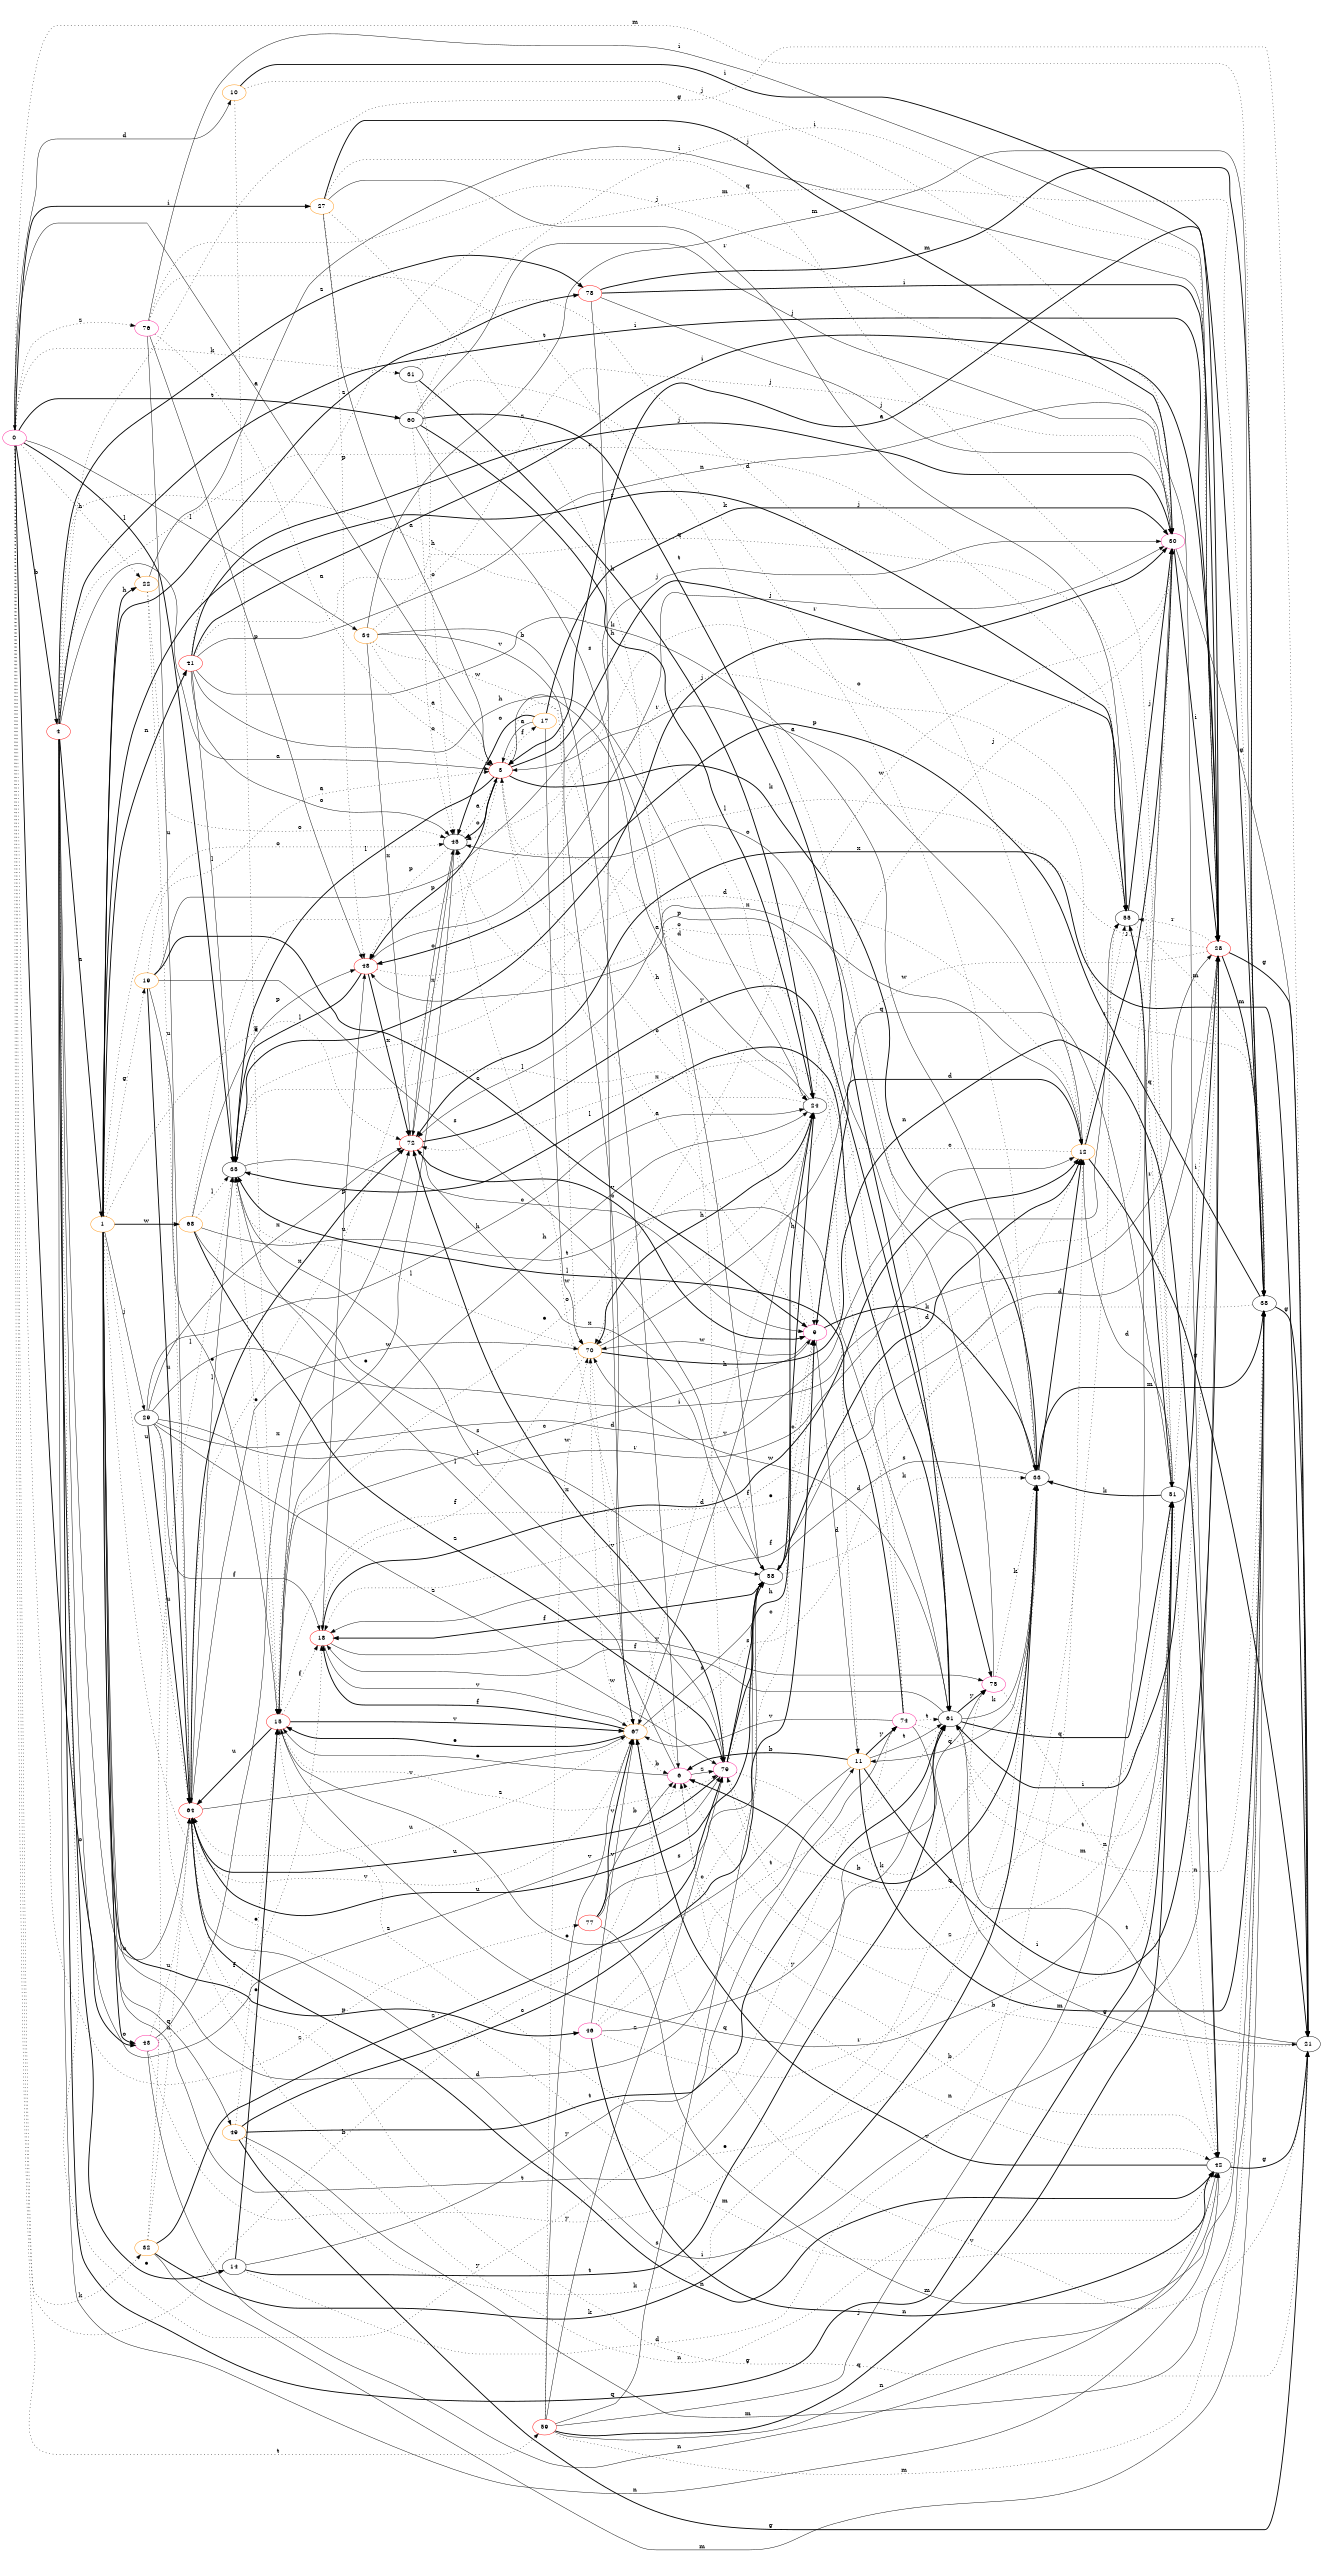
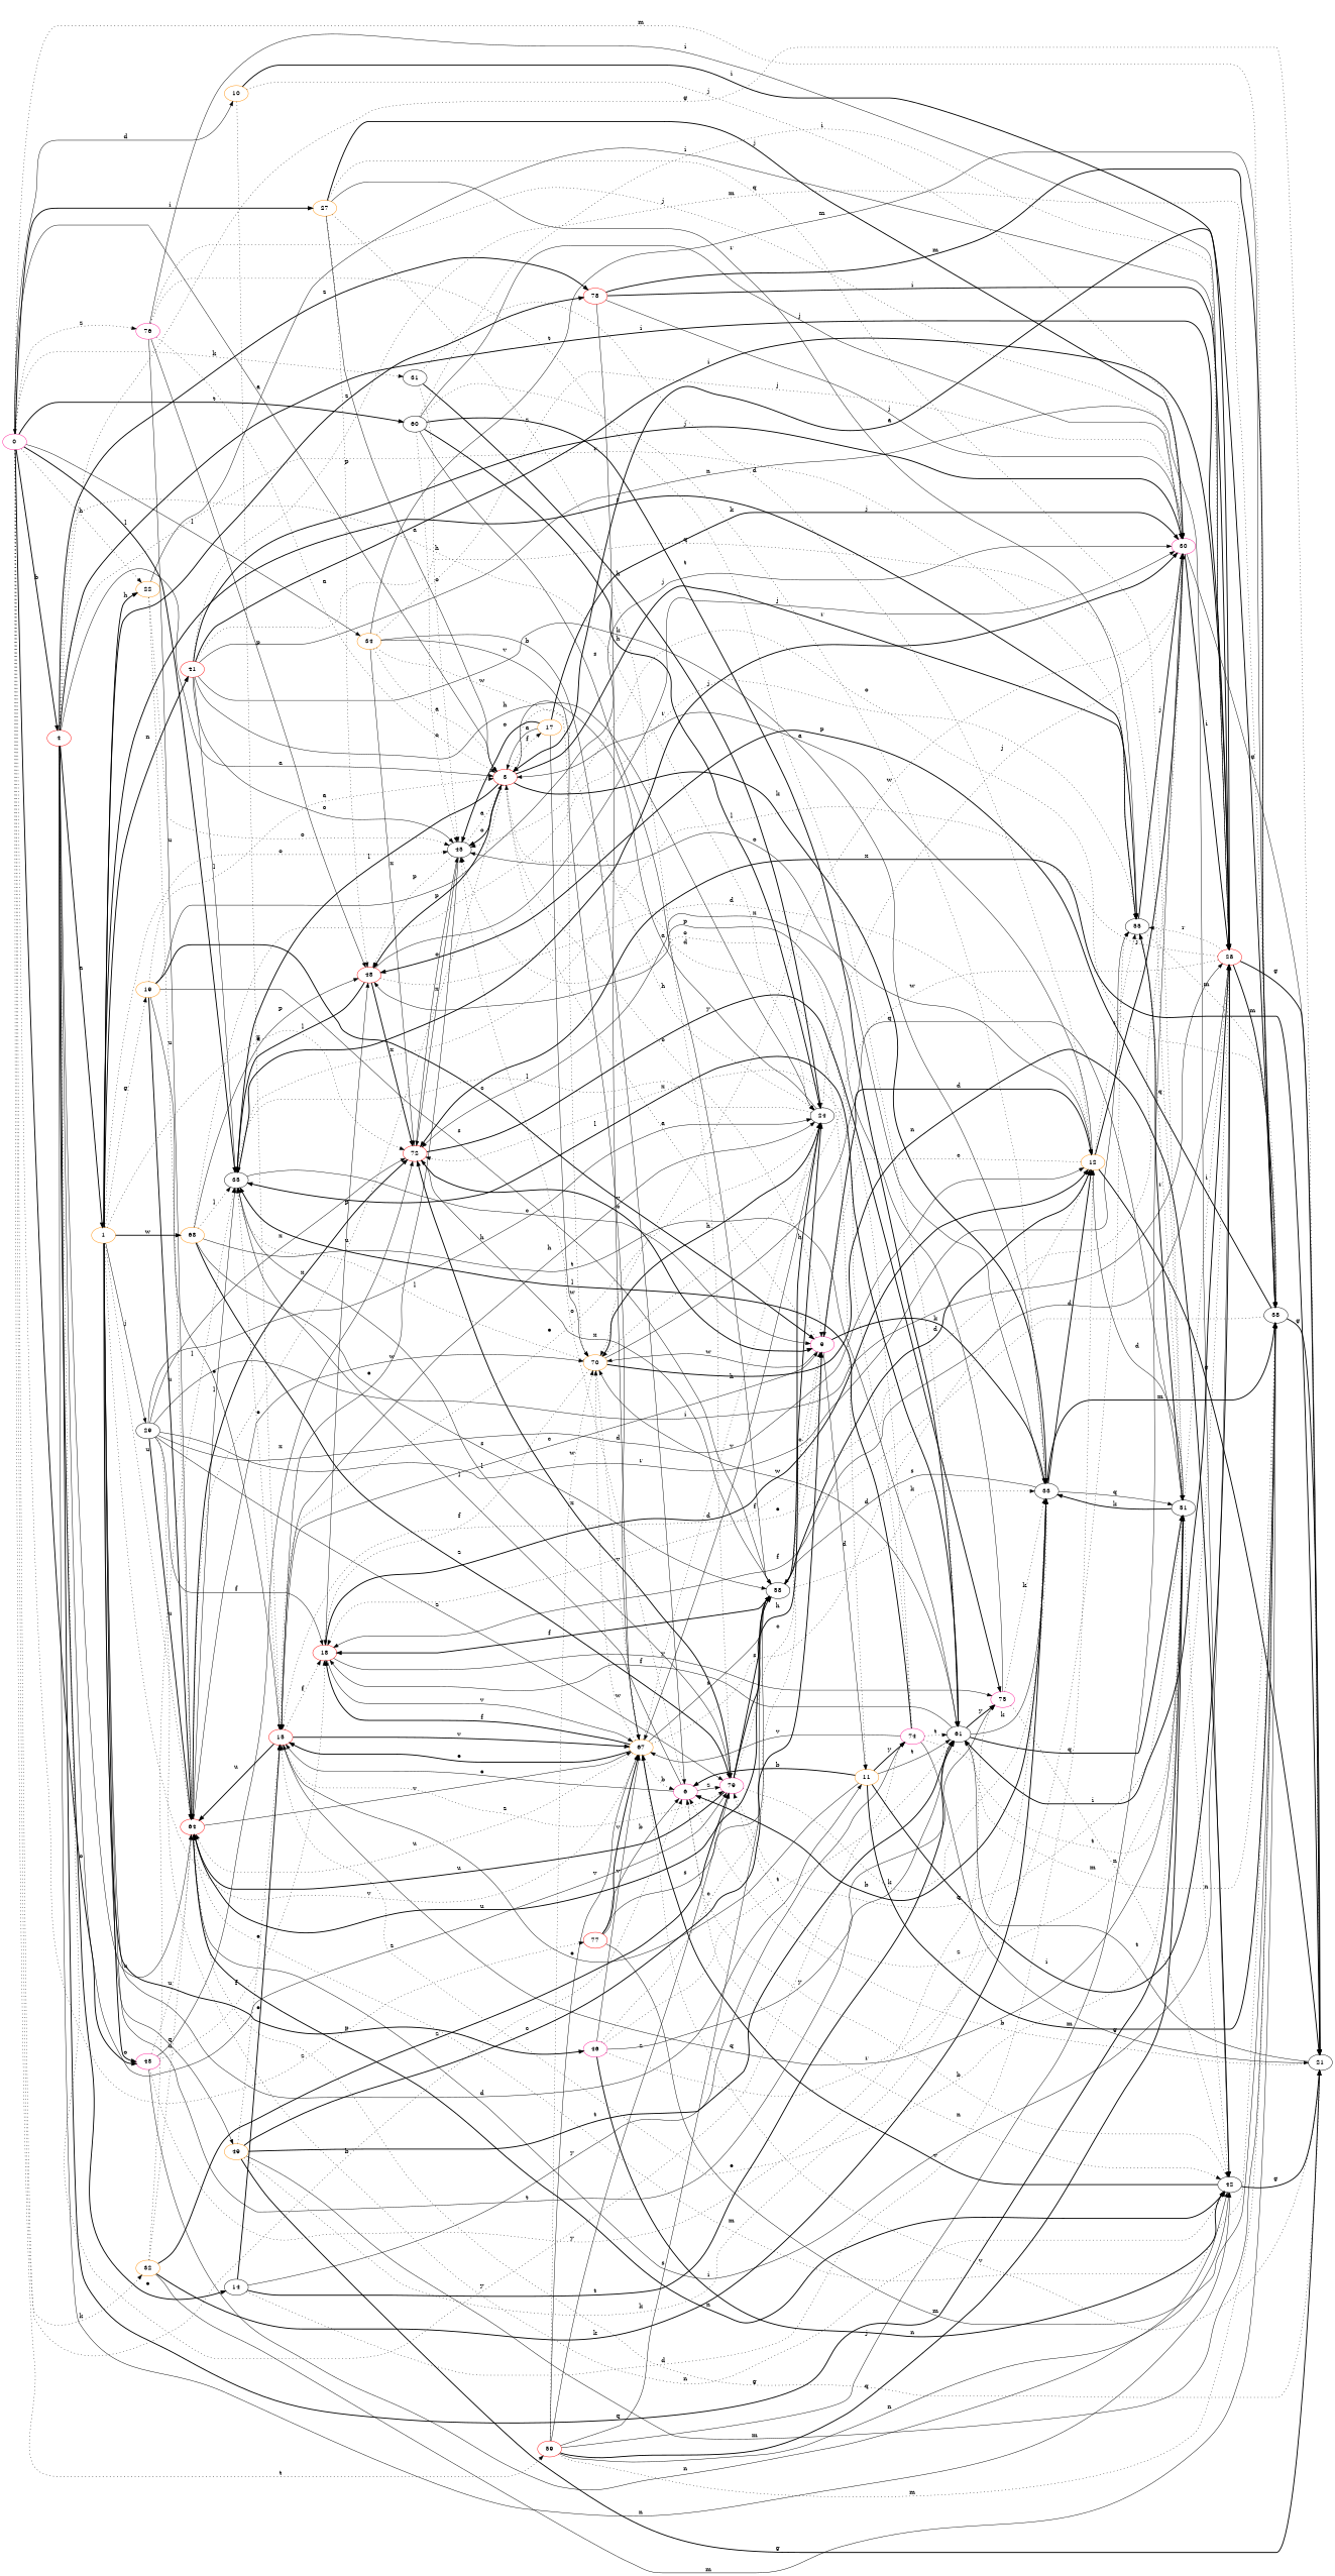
  strict digraph {
    rankdir=LR
    node [color=black]
    edge [style=dotted]
    0 [color=deeppink]
    4 [color=red]
    6 [color=deeppink]
    10 [color=darkorange]
    22 [color=darkorange]
    27 [color=darkorange]
    31
    32 [color=darkorange]
    34 [color=darkorange]
    35
    38
    43 [color=deeppink]
    59 [color=red]
    60
    76 [color=deeppink]
    77 [color=red]
    1 [color=darkorange]
    55
    64 [color=red]
    78 [color=red]
    3 [color=red]
    24
    14
    21
    28 [color=red]
    42
    51
    74 [color=deeppink]
    79 [color=deeppink]
    45
    15 [color=red]
    30 [color=deeppink]
    48 [color=red]
    12 [color=darkorange]
    33
    67 [color=darkorange]
    72 [color=red]
    70 [color=darkorange]
    9 [color=deeppink]
    18 [color=red]
    75 [color=deeppink]
    58
    61
    11 [color=darkorange]
    19 [color=darkorange]
    29
    41 [color=red]
    46 [color=deeppink]
    49 [color=darkorange]
    68 [color=darkorange]
    17 [color=darkorange]
    0 -> 4 [label=b style=bold]
    0 -> 6 [label=b]
    0 -> 10 [label=d style=solid]
    0 -> 22 [label=h]
    0 -> 27 [label=i style=bold]
    0 -> 31 [label=k]
    0 -> 32 [label=k]
    0 -> 34 [label=l style=solid]
    0 -> 35 [label=l style=bold]
    0 -> 38 [label=m]
    0 -> 43 [label=o style=bold]
    0 -> 59 [label=t]
    0 -> 60 [label=t style=bold]
    0 -> 76 [label=z]
    0 -> 77 [label=z]
    4 -> 1 [label=a style=bold]
    4 -> 55 [label=r]
    4 -> 64 [label=u style=solid]
    4 -> 78 [label=z style=bold]
    4 -> 3 [label=a style=solid]
    4 -> 24 [label=h]
    4 -> 14 [label=e style=bold]
    4 -> 21 [label=g]
    4 -> 28 [label=i style=bold]
    4 -> 42 [label=n style=solid]
    4 -> 51 [label=q style=bold]
    4 -> 74 [label=y]
    4 -> 79 [label=z style=solid]
    6 -> 35 [label=l style=solid]
    6 -> 42 [label=n]
    6 -> 79 [label=z style=solid]
    6 -> 45 [label=o]
    6 -> 15 [label=e style=solid]
    10 -> 28 [label=i style=bold]
    10 -> 15 [label=e]
    10 -> 30 [label=j]
    22 -> 64 [label=u]
    22 -> 28 [label=i style=solid]
    22 -> 45 [label=o]
    27 -> 55 [label=r style=solid]
    27 -> 3 [label=a style=solid]
    27 -> 51 [label=q]
    27 -> 79 [label=z]
    27 -> 30 [label=j style=bold]
    27 -> 48 [label=p]
    31 -> 24 [label=h style=bold]
    31 -> 45 [label=o]
    31 -> 12 [label=d]
    32 -> 35 [label=l]
    32 -> 38 [label=m style=solid]
    32 -> 64 [label=u]
    32 -> 79 [label=z style=bold]
    32 -> 33 [label=k style=bold]
    34 -> 6 [label=b style=solid]
    34 -> 38 [label=m style=solid]
    34 -> 3 [label=a]
    34 -> 30 [label=j]
    34 -> 67 [label=v style=solid]
    34 -> 72 [label=x style=solid]
    34 -> 70 [label=w]
    35 -> 15 [label=e]
    35 -> 30 [label=j style=bold]
    35 -> 9 [label=c style=solid]
    38 -> 3 [label=a style=bold]
    38 -> 21 [label=g style=bold]
    38 -> 45 [label=o]
    38 -> 15 [label=e]
    38 -> 48 [label=p style=bold]
    43 -> 64 [label=u]
    43 -> 42 [label=n style=solid]
    43 -> 72 [label=x style=solid]
    43 -> 18 [label=f]
    43 -> 75 [label=y]
    59 -> 38 [label=m]
    59 -> 42 [label=n style=solid]
    59 -> 51 [label=q style=bold]
    59 -> 79 [label=z style=solid]
    59 -> 30 [label=j style=solid]
    59 -> 67 [label=v style=solid]
    59 -> 70 [label=w]
    59 -> 58 [label=s style=solid]
    60 -> 24 [label=h style=bold]
    60 -> 28 [label=i]
    60 -> 45 [label=o]
    60 -> 30 [label=j style=solid]
    60 -> 33 [label=k]
    60 -> 58 [label=s style=solid]
    60 -> 61 [label=t style=bold]
    76 -> 64 [label=u style=solid]
    76 -> 3 [label=a]
    76 -> 28 [label=i style=solid]
    76 -> 30 [label=j]
    76 -> 48 [label=p style=solid]
    76 -> 61 [label=t]
    77 -> 6 [label=b style=solid]
    77 -> 38 [label=m style=solid]
    77 -> 67 [label=v style=bold]
    77 -> 58 [label=s style=solid]
    1 -> 22 [label=h style=bold]
    1 -> 43 [label=o style=bold]
    1 -> 55 [label=r style=bold]
    1 -> 64 [label=u]
    1 -> 78 [label=z style=bold]
    1 -> 45 [label=o]
    1 -> 67 [label=v]
    1 -> 72 [label=x]
    1 -> 61 [label=t style=solid]
    1 -> 11 [label=d style=solid]
    1 -> 19 [label=g]
    1 -> 29 [label=j style=solid]
    1 -> 41 [label=n style=bold]
    1 -> 46 [label=p style=bold]
    1 -> 49 [label=q style=solid]
    1 -> 68 [label=w style=bold]
    55 -> 38 [label=m]
    55 -> 51 [label=q]
    55 -> 30 [label=j style=bold]
    64 -> 35 [label=l style=solid]
    64 -> 38 [label=m]
    64 -> 21 [label=g]
    64 -> 28 [label=i style=solid]
    64 -> 42 [label=n style=bold]
    64 -> 67 [label=v style=solid]
    64 -> 72 [label=x style=bold]
    64 -> 70 [label=w style=solid]
    78 -> 38 [label=m style=bold]
    78 -> 28 [label=i style=bold]
    78 -> 30 [label=j style=solid]
    78 -> 67 [label=v style=solid]
    3 -> 0 [label=a style=solid]
    3 -> 35 [label=l style=bold]
    3 -> 55 [label=r style=bold]
    3 -> 64 [label=u]
    3 -> 24 [label=h]
    3 -> 45 [label=o style=bold]
    3 -> 48 [label=p style=bold]
    3 -> 33 [label=k style=bold]
    3 -> 9 [label=c]
    3 -> 11 [label=d]
    3 -> 17 [label=f]
    24 -> 35 [label=l]
    24 -> 3 [label=a style=solid]
    24 -> 15 [label=e]
    24 -> 30 [label=j]
    24 -> 67 [label=v style=solid]
    14 -> 74 [label=y style=solid]
    14 -> 15 [label=e style=bold]
    14 -> 12 [label=d]
    14 -> 61 [label=t style=bold]
    21 -> 6 [label=b]
    21 -> 67 [label=v]
    21 -> 72 [label=x style=bold]
    21 -> 61 [label=t style=solid]
    28 -> 35 [label=l]
    28 -> 38 [label=m style=bold]
    28 -> 55 [label=r]
    28 -> 21 [label=g style=bold]
    28 -> 70 [label=w]
    28 -> 18 [label=f style=solid]
    28 -> 61 [label=t]
    42 -> 6 [label=b]
    42 -> 21 [label=g style=bold]
    42 -> 67 [label=v style=bold]
    51 -> 55 [label=r style=bold]
    51 -> 28 [label=i]
    51 -> 42 [label=n]
    51 -> 79 [label=z]
    51 -> 15 [label=e]
    51 -> 12 [label=d style=solid]
    51 -> 33 [label=k style=bold]
    74 -> 35 [label=l style=bold]
    74 -> 38 [label=m]
    74 -> 21 [label=g style=solid]
    74 -> 45 [label=o]
    74 -> 67 [label=v style=solid]
    74 -> 72 [label=x]
    74 -> 61 [label=t]
    79 -> 35 [label=l style=solid]
    79 -> 64 [label=u style=bold]
    79 -> 24 [label=h style=bold]
    79 -> 51 [label=q]
    79 -> 33 [label=k]
    79 -> 72 [label=x style=bold]
    79 -> 9 [label=c]
    79 -> 58 [label=s style=bold]
    45 -> 3 [label=a]
    45 -> 15 [label=e style=solid]
    45 -> 48 [label=p]
    45 -> 72 [label=x style=solid]
    15 -> 64 [label=u style=bold]
    15 -> 24 [label=h style=solid]
    15 -> 51 [label=q style=solid]
    15 -> 79 [label=z]
    15 -> 67 [label=v style=bold]
    15 -> 9 [label=c style=solid]
    15 -> 18 [label=f]
    30 -> 21 [label=g style=solid]
    30 -> 28 [label=i style=bold]
    30 -> 70 [label=w]
    30 -> 18 [label=f]
    48 -> 35 [label=l style=bold]
    48 -> 30 [label=j style=solid]
    48 -> 12 [label=d]
    48 -> 72 [label=x style=bold]
    12 -> 55 [label=r]
    12 -> 3 [label=a style=solid]
    12 -> 21 [label=g style=bold]
    12 -> 30 [label=j style=bold]
    12 -> 72 [label=x style=solid]
    12 -> 9 [label=c]
    33 -> 6 [label=b style=bold]
    33 -> 38 [label=m style=bold]
-   33 -> 11 [label=q style=solid]
+   33 -> 51 [label=q style=solid]
    33 -> 45 [label=o style=solid]
    33 -> 12 [label=d style=bold]
    33 -> 58 [label=s style=solid]
    67 -> 6 [label=b]
    67 -> 64 [label=u]
    67 -> 24 [label=h]
    67 -> 15 [label=e style=bold]
    67 -> 12 [label=d]
    67 -> 70 [label=w]
    67 -> 18 [label=f style=bold]
    67 -> 58 [label=s style=solid]
    72 -> 45 [label=o style=solid]
    72 -> 9 [label=c style=bold]
    72 -> 75 [label=y style=bold]
    70 -> 35 [label=l]
    70 -> 24 [label=h style=bold]
    70 -> 42 [label=n style=bold]
    70 -> 51 [label=q style=solid]
    70 -> 67 [label=v]
    70 -> 18 [label=f]
    9 -> 3 [label=a]
    9 -> 12 [label=d style=bold]
    9 -> 33 [label=k style=bold]
    9 -> 70 [label=w style=solid]
    9 -> 11 [label=d style=solid]
    18 -> 48 [label=p style=solid]
    18 -> 12 [label=d style=bold]
    18 -> 67 [label=v style=solid]
    18 -> 75 [label=y style=solid]
    75 -> 42 [label=n]
    75 -> 48 [label=p style=solid]
    75 -> 33 [label=k]
    58 -> 64 [label=u style=bold]
    58 -> 24 [label=h style=bold]
    58 -> 12 [label=d style=bold]
    58 -> 33 [label=k]
    58 -> 72 [label=x style=solid]
    58 -> 9 [label=c]
    58 -> 18 [label=f style=bold]
    61 -> 35 [label=l style=bold]
    61 -> 28 [label=i style=bold]
    61 -> 51 [label=q style=bold]
    61 -> 33 [label=k style=solid]
    61 -> 70 [label=w style=solid]
    61 -> 18 [label=f style=solid]
    61 -> 75 [label=y style=bold]
    11 -> 6 [label=b style=bold]
    11 -> 38 [label=m style=bold]
    11 -> 28 [label=i style=bold]
    11 -> 74 [label=y style=bold]
    11 -> 15 [label=e style=solid]
    11 -> 61 [label=t style=solid]
    19 -> 64 [label=u style=bold]
    19 -> 3 [label=a]
    19 -> 15 [label=e style=solid]
    19 -> 30 [label=j style=solid]
    19 -> 9 [label=c style=bold]
    19 -> 58 [label=s style=solid]
    29 -> 55 [label=r style=solid]
    29 -> 64 [label=u style=bold]
    29 -> 24 [label=h style=solid]
    29 -> 28 [label=i style=solid]
    29 -> 42 [label=n]
    29 -> 79 [label=z style=solid]
    29 -> 12 [label=d style=solid]
    29 -> 72 [label=x style=solid]
    29 -> 18 [label=f style=solid]
    41 -> 35 [label=l style=solid]
    41 -> 38 [label=m]
    41 -> 24 [label=h style=solid]
    41 -> 28 [label=i style=bold]
    41 -> 42 [label=n style=solid]
    41 -> 51 [label=q]
    41 -> 45 [label=o style=solid]
    41 -> 30 [label=j style=bold]
    41 -> 33 [label=k style=solid]
    46 -> 55 [label=r]
    46 -> 42 [label=n style=bold]
    46 -> 67 [label=v style=solid]
    46 -> 9 [label=c]
    46 -> 75 [label=y style=solid]
    46 -> 61 [label=t]
    49 -> 38 [label=m style=solid]
    49 -> 21 [label=g style=bold]
    49 -> 15 [label=e]
    49 -> 33 [label=k]
    49 -> 9 [label=c style=bold]
    49 -> 61 [label=t style=bold]
    68 -> 35 [label=l]
    68 -> 55 [label=r]
    68 -> 79 [label=z style=bold]
    68 -> 48 [label=p style=solid]
    68 -> 58 [label=s style=solid]
    68 -> 61 [label=t style=solid]
    17 -> 3 [label=a style=solid]
    17 -> 45 [label=o style=bold]
    17 -> 30 [label=j style=bold]
    17 -> 70 [label=w style=solid]
  }
